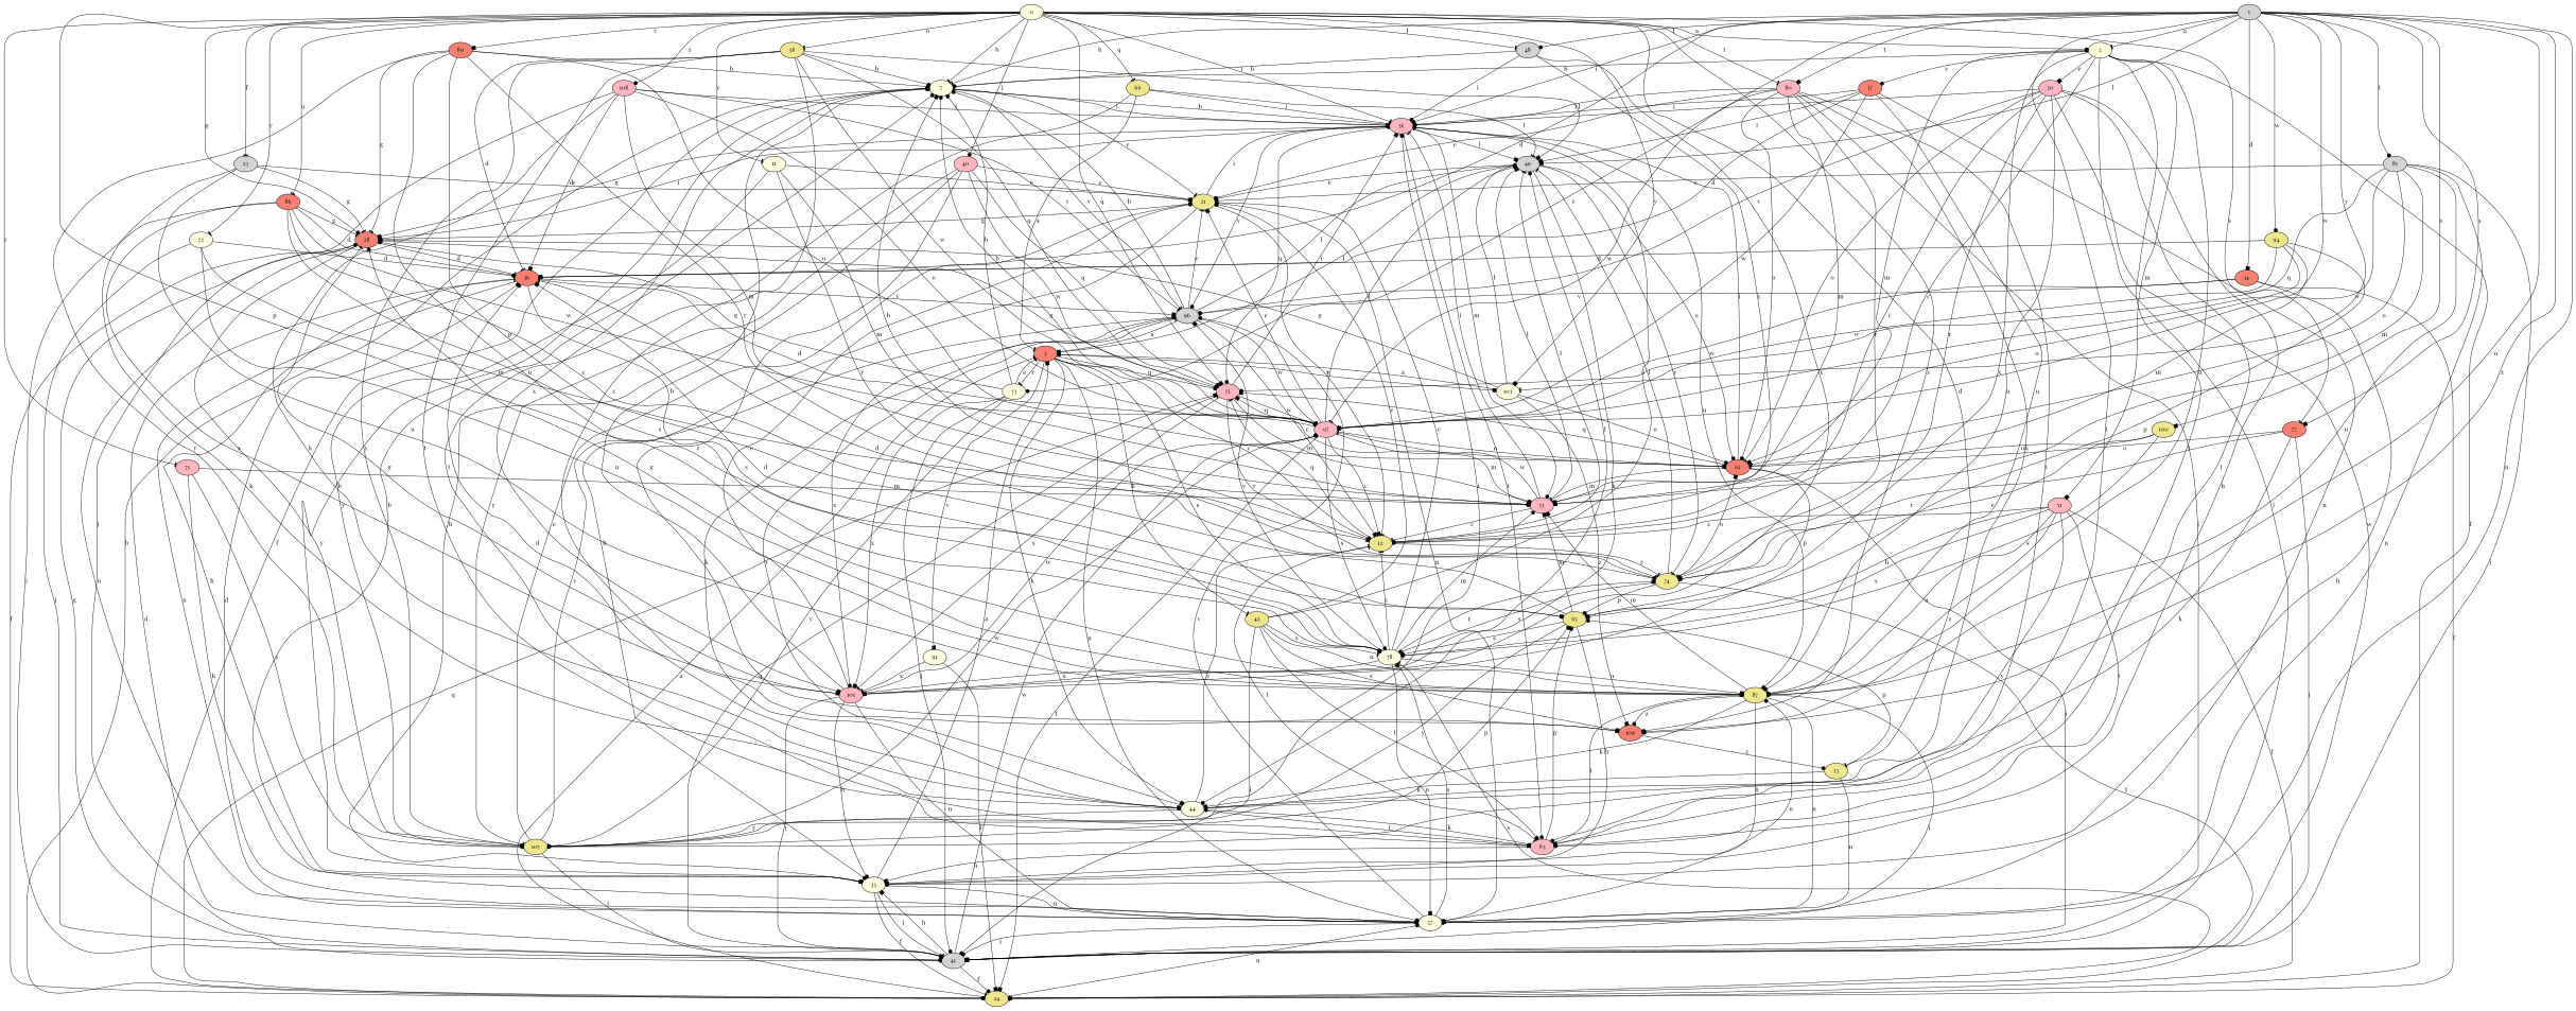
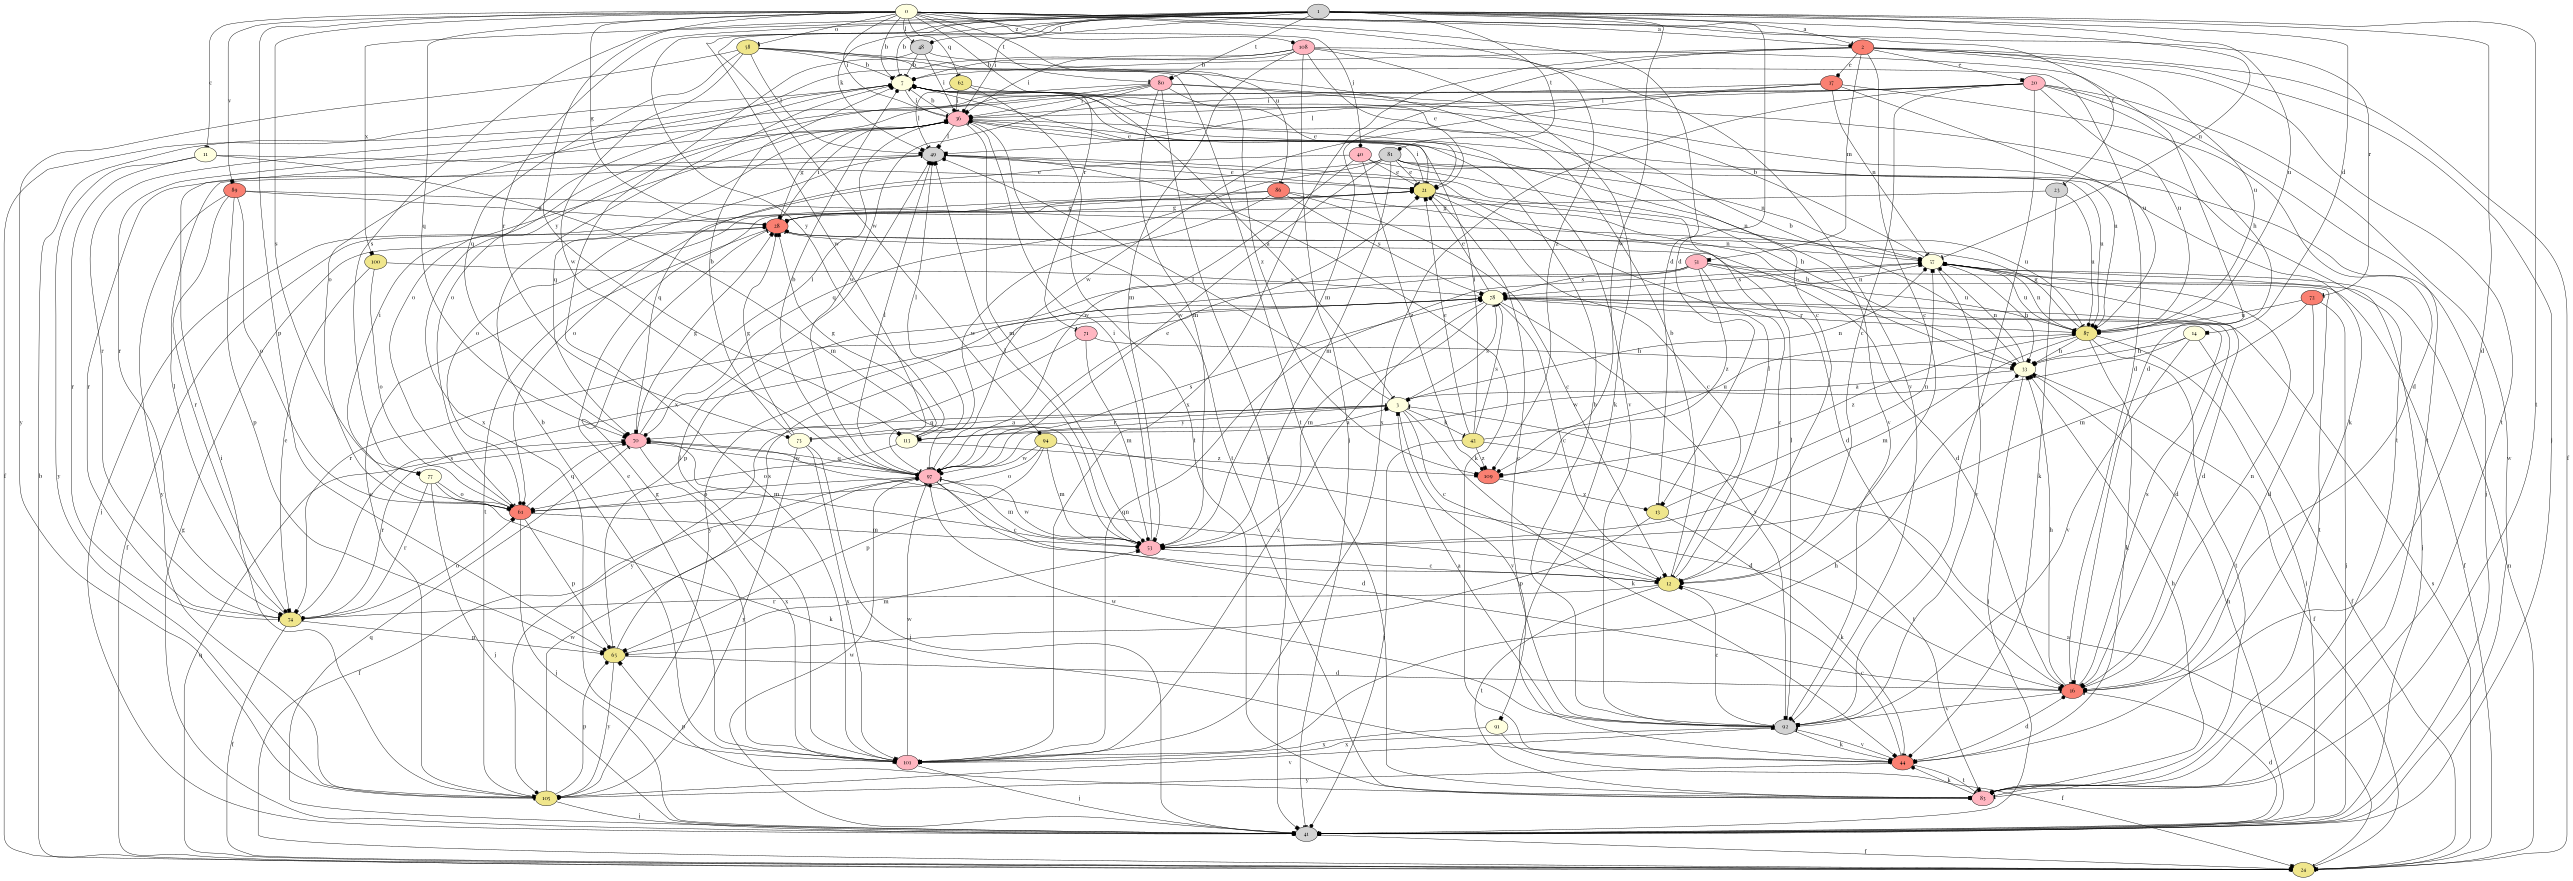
  strict digraph {
    fontname="Playfair Display"
    node [fillcolor=lightyellow fontname="Playfair Display" style=filled]
    edge [arrowhead=dot fontname="Playfair Display"]
    0
-   2
+   2 [fillcolor=salmon]
    7
    11
    13 [fillcolor=khaki]
    23 [fillcolor=lightgrey]
    28 [fillcolor=salmon]
    36 [fillcolor=lightpink]
    40 [fillcolor=lightpink]
    48 [fillcolor=lightgrey]
    58 [fillcolor=khaki]
    65 [fillcolor=khaki]
-   66 [fillcolor=khaki]
-   70 [fillcolor=lightpink label=75]
+   66 [fillcolor=khaki label=62]
+   70 [fillcolor=lightpink]
    71 [fillcolor=lightpink]
-   72
-   77 [fillcolor=salmon]
+   72 [fillcolor=salmon]
+   77
    80 [fillcolor=lightpink]
    86 [fillcolor=salmon]
    89 [fillcolor=salmon]
-   103
+   103 [label=113]
    108 [fillcolor=lightpink]
    109 [fillcolor=salmon]
    83 [fillcolor=lightpink]
    87 [fillcolor=khaki]
    12 [fillcolor=khaki]
    17 [fillcolor=salmon]
    20 [fillcolor=lightpink]
    24 [fillcolor=khaki]
    41 [fillcolor=lightgrey]
    51 [fillcolor=lightpink]
    53 [fillcolor=lightpink]
    101 [fillcolor=lightpink]
    21 [fillcolor=khaki]
-   92 [fillcolor=lightgrey label=96]
+   92 [fillcolor=lightgrey]
    74 [fillcolor=khaki]
    105 [fillcolor=khaki]
    57
-   44
+   44 [fillcolor=salmon]
    16 [fillcolor=salmon]
    49 [fillcolor=lightgrey]
    97 [fillcolor=lightpink]
    33
    78
-   3 [fillcolor=salmon]
+   3
    61 [fillcolor=salmon]
    1 [fillcolor=lightgrey]
-   14 [fillcolor=salmon]
+   14
    73
    81 [fillcolor=lightgrey]
    94 [fillcolor=khaki]
    100 [fillcolor=khaki]
    42 [fillcolor=khaki]
    n54 [label=91]
    0 -> 2 [label=a]
    0 -> 7 [arrowhead=tee label=b]
    0 -> 11 [arrowhead=tee label=c]
    0 -> 13 [arrowhead=tee label=d]
    0 -> 23 [arrowhead=tee label=f]
    0 -> 28 [label=g]
    0 -> 36 [arrowhead=tee label=i]
    0 -> 40 [label=j]
    0 -> 48 [arrowhead=tee label=l]
    0 -> 58 [arrowhead=tee label=o]
    0 -> 65 [label=p]
    0 -> 66 [arrowhead=tee label=q]
    0 -> 70 [arrowhead=box label=q]
    0 -> 71 [arrowhead=tee label=r]
    0 -> 72 [arrowhead=tee label=r]
    0 -> 77 [arrowhead=tee label=s]
    0 -> 80 [arrowhead=tee label=t]
    0 -> 86 [arrowhead=tee label=u]
    0 -> 89 [arrowhead=box label=v]
    0 -> 103 [arrowhead=box label=y]
    0 -> 108 [label=z]
    0 -> 109 [label=z]
    2 -> 7 [label=b]
    2 -> 83 [arrowhead=tee label=t]
    2 -> 87 [label=u]
    2 -> 12 [label=c]
    2 -> 17 [label=e]
    2 -> 20 [arrowhead=box label=e]
    2 -> 24 [arrowhead=tee label=f]
    2 -> 41 [arrowhead=box label=j]
    2 -> 51 [arrowhead=box label=m]
-   53 -> 2 [label=m]
+   2 -> 53 [label=m]
    2 -> 101 [arrowhead=box label=x]
    7 -> 36 [arrowhead=tee label=i]
    7 -> 24 [label=f]
    7 -> 101 [arrowhead=box label=x]
    7 -> 21 [arrowhead=tee label=e]
    7 -> 92 [arrowhead=tee label=v]
    11 -> 53 [arrowhead=tee label=m]
    11 -> 21 [arrowhead=box label=e]
    11 -> 74 [arrowhead=tee label=r]
    11 -> 105 [arrowhead=tee label=y]
    13 -> 65 [label=p]
    13 -> 57 [arrowhead=box label=n]
    13 -> 44 [arrowhead=tee label=k]
    23 -> 28 [arrowhead=tee label=g]
    23 -> 87 [label=u]
-   23 -> 21 [label=e]
+   108 -> 21 [label=e]
    23 -> 44 [label=k]
    28 -> 36 [arrowhead=tee label=i]
    28 -> 24 [label=f]
-   28 -> 105 [arrowhead=box label=y]
+   28 -> 105 [arrowhead=box label=t]
    28 -> 57 [label=n]
-   28 -> 16 [arrowhead=tee label=d]
+   16 -> 28 [arrowhead=tee label=d]
    36 -> 7 [arrowhead=tee label=b]
    36 -> 28 [arrowhead=box label=g]
    36 -> 70 [label=q]
    36 -> 83 [label=t]
    36 -> 87 [arrowhead=box label=u]
    36 -> 53 [label=m]
    36 -> 92 [label=v]
    36 -> 49 [arrowhead=box label=l]
    40 -> 70 [arrowhead=box label=q]
    40 -> 109 [label=z]
    40 -> 21 [arrowhead=tee label=e]
-   40 -> 105 [arrowhead=tee label=y]
    40 -> 97 [label=w]
    40 -> 33 [label=h]
    48 -> 7 [arrowhead=tee label=b]
    48 -> 36 [label=i]
    48 -> 12 [label=c]
    48 -> 101 [arrowhead=box label=x]
    58 -> 7 [label=b]
    58 -> 70 [label=q]
    58 -> 109 [arrowhead=box label=z]
    58 -> 83 [arrowhead=box label=t]
    58 -> 105 [arrowhead=tee label=y]
    58 -> 16 [arrowhead=tee label=d]
    58 -> 49 [arrowhead=box label=l]
    58 -> 97 [label=w]
    65 -> 53 [arrowhead=box label=m]
    65 -> 105 [arrowhead=tee label=y]
    65 -> 16 [arrowhead=tee label=d]
    65 -> 78 [arrowhead=box label=s]
    66 -> 36 [arrowhead=tee label=i]
    66 -> 83 [label=t]
    66 -> 49 [arrowhead=tee label=l]
    66 -> 3 [arrowhead=tee label=a]
    70 -> 28 [arrowhead=box label=g]
    70 -> 36 [arrowhead=box label=i]
    70 -> 53 [label=m]
    70 -> 101 [arrowhead=tee label=x]
    70 -> 74 [arrowhead=tee label=r]
    70 -> 97 [arrowhead=tee label=w]
    71 -> 53 [label=m]
    71 -> 105 [label=y]
    71 -> 33 [arrowhead=box label=h]
    72 -> 87 [arrowhead=box label=u]
    72 -> 41 [arrowhead=tee label=j]
    72 -> 53 [label=m]
    72 -> 16 [label=d]
    77 -> 41 [label=j]
    77 -> 74 [label=r]
    77 -> 44 [arrowhead=tee label=k]
    77 -> 61 [arrowhead=tee label=o]
    80 -> 36 [label=i]
    80 -> 83 [label=t]
    80 -> 41 [arrowhead=box label=j]
    80 -> 53 [arrowhead=box label=m]
    80 -> 21 [label=e]
    80 -> 74 [arrowhead=tee label=r]
    80 -> 44 [arrowhead=tee label=k]
    80 -> 97 [arrowhead=tee label=w]
    80 -> 61 [label=o]
    86 -> 28 [arrowhead=tee label=g]
    86 -> 12 [arrowhead=box label=c]
    86 -> 41 [label=j]
-   86 -> 101 [arrowhead=box label=x]
+   20 -> 101 [arrowhead=box label=x]
    86 -> 16 [label=d]
    86 -> 97 [arrowhead=tee label=w]
    86 -> 78 [arrowhead=box label=s]
    89 -> 28 [arrowhead=tee label=g]
    89 -> 65 [arrowhead=box label=p]
    89 -> 87 [arrowhead=tee label=u]
    89 -> 74 [label=r]
    89 -> 105 [arrowhead=tee label=y]
    89 -> 61 [arrowhead=box label=o]
    103 -> 28 [arrowhead=box label=g]
    103 -> 109 [arrowhead=box label=z]
    103 -> 49 [label=l]
    103 -> 3 [arrowhead=box label=a]
    103 -> 61 [label=o]
-   89 -> 7 [label=b]
+   108 -> 7 [label=b]
    108 -> 36 [arrowhead=box label=i]
    108 -> 41 [arrowhead=tee label=j]
    108 -> 53 [arrowhead=box label=m]
    108 -> 92 [arrowhead=tee label=v]
    108 -> 44 [arrowhead=box label=k]
    108 -> 16 [arrowhead=box label=d]
    108 -> 61 [arrowhead=tee label=o]
    109 -> 13 [label=z]
    83 -> 65 [arrowhead=box label=p]
    83 -> 44 [label=k]
    83 -> 33 [arrowhead=box label=h]
    87 -> 28 [label=g]
    87 -> 109 [label=z]
    87 -> 83 [arrowhead=tee label=t]
    87 -> 41 [label=j]
    87 -> 53 [arrowhead=box label=m]
    87 -> 57 [arrowhead=box label=n]
    87 -> 44 [arrowhead=box label=k]
    87 -> 33 [arrowhead=box label=h]
    12 -> 7 [arrowhead=box label=b]
    12 -> 70 [arrowhead=tee label=q]
    12 -> 83 [arrowhead=tee label=t]
    12 -> 74 [arrowhead=tee label=r]
    12 -> 49 [arrowhead=tee label=l]
    17 -> 36 [label=i]
    17 -> 87 [arrowhead=tee label=u]
    17 -> 57 [arrowhead=tee label=n]
    17 -> 16 [label=d]
    17 -> 49 [arrowhead=box label=l]
    17 -> 97 [arrowhead=tee label=w]
    20 -> 36 [label=i]
    20 -> 83 [label=t]
    20 -> 87 [label=u]
    20 -> 12 [label=c]
    20 -> 41 [arrowhead=box label=w]
    20 -> 92 [label=v]
    20 -> 74 [arrowhead=box label=r]
    20 -> 33 [arrowhead=tee label=h]
    20 -> 61 [arrowhead=tee label=o]
    24 -> 7 [label=b]
    24 -> 70 [arrowhead=box label=q]
    24 -> 57 [label=n]
    24 -> 78 [arrowhead=tee label=s]
    24 -> 3 [arrowhead=tee label=a]
    41 -> 28 [label=g]
    41 -> 70 [arrowhead=tee label=q]
    41 -> 24 [label=f]
    41 -> 16 [arrowhead=tee label=d]
    41 -> 97 [label=w]
    41 -> 33 [arrowhead=box label=h]
-   51 -> 65 [arrowhead=tee label=h]
+   51 -> 65 [arrowhead=tee label=p]
    51 -> 109 [arrowhead=box label=z]
    51 -> 83 [label=t]
    51 -> 87 [arrowhead=tee label=u]
    51 -> 12 [arrowhead=tee label=c]
    51 -> 24 [arrowhead=tee label=f]
    51 -> 105 [label=y]
    51 -> 78 [label=s]
    53 -> 36 [arrowhead=tee label=i]
    53 -> 12 [arrowhead=tee label=c]
    53 -> 49 [arrowhead=box label=l]
    53 -> 97 [arrowhead=tee label=w]
    101 -> 7 [arrowhead=box label=b]
    101 -> 28 [arrowhead=tee label=g]
    101 -> 41 [arrowhead=box label=j]
    101 -> 21 [label=e]
    101 -> 57 [label=n]
    101 -> 49 [label=l]
    101 -> 97 [arrowhead=tee label=w]
    101 -> 33 [label=h]
    21 -> 28 [label=g]
    21 -> 36 [label=i]
    21 -> 12 [arrowhead=tee label=c]
    21 -> 57 [arrowhead=box label=n]
    21 -> 33 [label=h]
    92 -> 7 [label=b]
    92 -> 12 [arrowhead=box label=c]
    92 -> 101 [label=x]
    92 -> 21 [arrowhead=tee label=e]
    92 -> 44 [arrowhead=box label=k]
    92 -> 49 [arrowhead=tee label=l]
    92 -> 97 [label=w]
    92 -> 3 [arrowhead=box label=a]
    74 -> 65 [label=p]
    74 -> 24 [arrowhead=tee label=f]
    74 -> 49 [arrowhead=tee label=l]
    74 -> 78 [label=s]
    74 -> 61 [arrowhead=box label=o]
    105 -> 36 [arrowhead=box label=i]
    105 -> 65 [label=p]
    105 -> 41 [arrowhead=box label=j]
    105 -> 21 [label=e]
    105 -> 92 [arrowhead=box label=v]
    105 -> 97 [label=w]
    57 -> 7 [label=b]
    57 -> 87 [label=u]
    57 -> 41 [label=j]
    57 -> 92 [label=v]
    57 -> 16 [label=d]
-   65 -> 33 [arrowhead=box label=h]
+   57 -> 33 [arrowhead=box label=h]
    57 -> 78 [arrowhead=box label=s]
    44 -> 83 [arrowhead=tee label=t]
    44 -> 12 [arrowhead=tee label=c]
    44 -> 92 [arrowhead=tee label=v]
    44 -> 105 [label=y]
    44 -> 16 [label=d]
    16 -> 92 [arrowhead=box label=v]
    16 -> 57 [arrowhead=box label=n]
    16 -> 33 [arrowhead=box label=h]
    16 -> 78 [label=s]
    49 -> 21 [arrowhead=box label=e]
    49 -> 74 [arrowhead=tee label=r]
    49 -> 44 [label=k]
    49 -> 61 [label=o]
    97 -> 7 [label=b]
    97 -> 70 [arrowhead=box label=q]
    97 -> 12 [arrowhead=box label=c]
    97 -> 24 [arrowhead=box label=f]
    97 -> 53 [arrowhead=box label=m]
    97 -> 21 [arrowhead=box label=e]
    97 -> 16 [arrowhead=tee label=d]
    97 -> 49 [label=l]
    97 -> 78 [label=s]
    97 -> 61 [arrowhead=tee label=o]
    33 -> 7 [arrowhead=box label=b]
    33 -> 24 [arrowhead=tee label=f]
    33 -> 41 [arrowhead=tee label=j]
    33 -> 57 [label=n]
    33 -> 3 [arrowhead=box label=a]
-   78 -> 87 [arrowhead=box label=u]
+   78 -> 87 [arrowhead=box label=r]
    78 -> 12 [arrowhead=tee label=c]
    78 -> 53 [label=m]
    78 -> 101 [arrowhead=tee label=x]
    78 -> 21 [label=e]
    78 -> 92 [arrowhead=box label=v]
    78 -> 74 [arrowhead=box label=r]
    78 -> 57 [arrowhead=box label=n]
    78 -> 16 [arrowhead=box label=d]
    3 -> 70 [label=q]
    3 -> 103 [arrowhead=box label=y]
    3 -> 12 [label=c]
    3 -> 57 [label=n]
    3 -> 44 [arrowhead=box label=k]
    3 -> 49 [label=l]
    3 -> 78 [arrowhead=tee label=s]
    3 -> 73 [arrowhead=tee label=r]
    3 -> 42 [arrowhead=tee label=k]
    3 -> n54 [arrowhead=box label=v]
    61 -> 36 [arrowhead=tee label=i]
    61 -> 65 [label=p]
    61 -> 70 [arrowhead=box label=q]
    61 -> 41 [label=j]
    61 -> 53 [arrowhead=tee label=m]
    1 -> 2 [arrowhead=tee label=a]
    1 -> 7 [arrowhead=tee label=b]
+   1 -> 13 [arrowhead=box label=d]
    1 -> 36 [label=i]
    1 -> 48 [label=l]
    1 -> 77 [arrowhead=box label=s]
    1 -> 80 [arrowhead=box label=t]
    1 -> 103 [arrowhead=tee label=y]
-   1 -> 109 [label=z]
+   1 -> 109 [label=w]
    1 -> 83 [arrowhead=box label=t]
    1 -> 87 [arrowhead=tee label=u]
    1 -> 57 [arrowhead=tee label=n]
    1 -> 16 [arrowhead=box label=d]
-   1 -> 49 [arrowhead=box label=l]
+   1 -> 49 [arrowhead=box label=k]
    1 -> 97 [arrowhead=tee label=w]
    1 -> 14 [arrowhead=box label=d]
    1 -> 73 [label=r]
    1 -> 81 [label=t]
    1 -> 94 [label=w]
    1 -> 100 [arrowhead=box label=x]
    14 -> 24 [arrowhead=box label=f]
    14 -> 92 [arrowhead=tee label=v]
    14 -> 97 [arrowhead=box label=w]
    14 -> 33 [label=h]
    73 -> 7 [label=b]
    73 -> 28 [label=g]
    73 -> 41 [label=j]
    73 -> 101 [arrowhead=box label=x]
    73 -> 105 [arrowhead=tee label=y]
    73 -> 3 [arrowhead=tee label=a]
    81 -> 70 [label=q]
    81 -> 87 [label=u]
    81 -> 41 [label=j]
    81 -> 53 [arrowhead=box label=m]
    81 -> 21 [arrowhead=tee label=e]
    81 -> 57 [label=n]
    81 -> 97 [label=w]
    81 -> 61 [label=o]
    94 -> 65 [arrowhead=box label=p]
    94 -> 53 [label=m]
    94 -> 16 [arrowhead=box label=d]
    94 -> 97 [label=w]
    94 -> 61 [arrowhead=box label=o]
    100 -> 74 [arrowhead=box label=e]
    100 -> 78 [arrowhead=tee label=s]
    100 -> 61 [arrowhead=tee label=o]
    42 -> 36 [label=i]
    42 -> 109 [arrowhead=box label=z]
    42 -> 83 [arrowhead=box label=t]
    42 -> 87 [label=u]
    42 -> 41 [label=j]
    42 -> 21 [arrowhead=box label=e]
    42 -> 78 [arrowhead=tee label=s]
    n54 -> 24 [arrowhead=box label=f]
    n54 -> 101 [arrowhead=tee label=x]
  }
